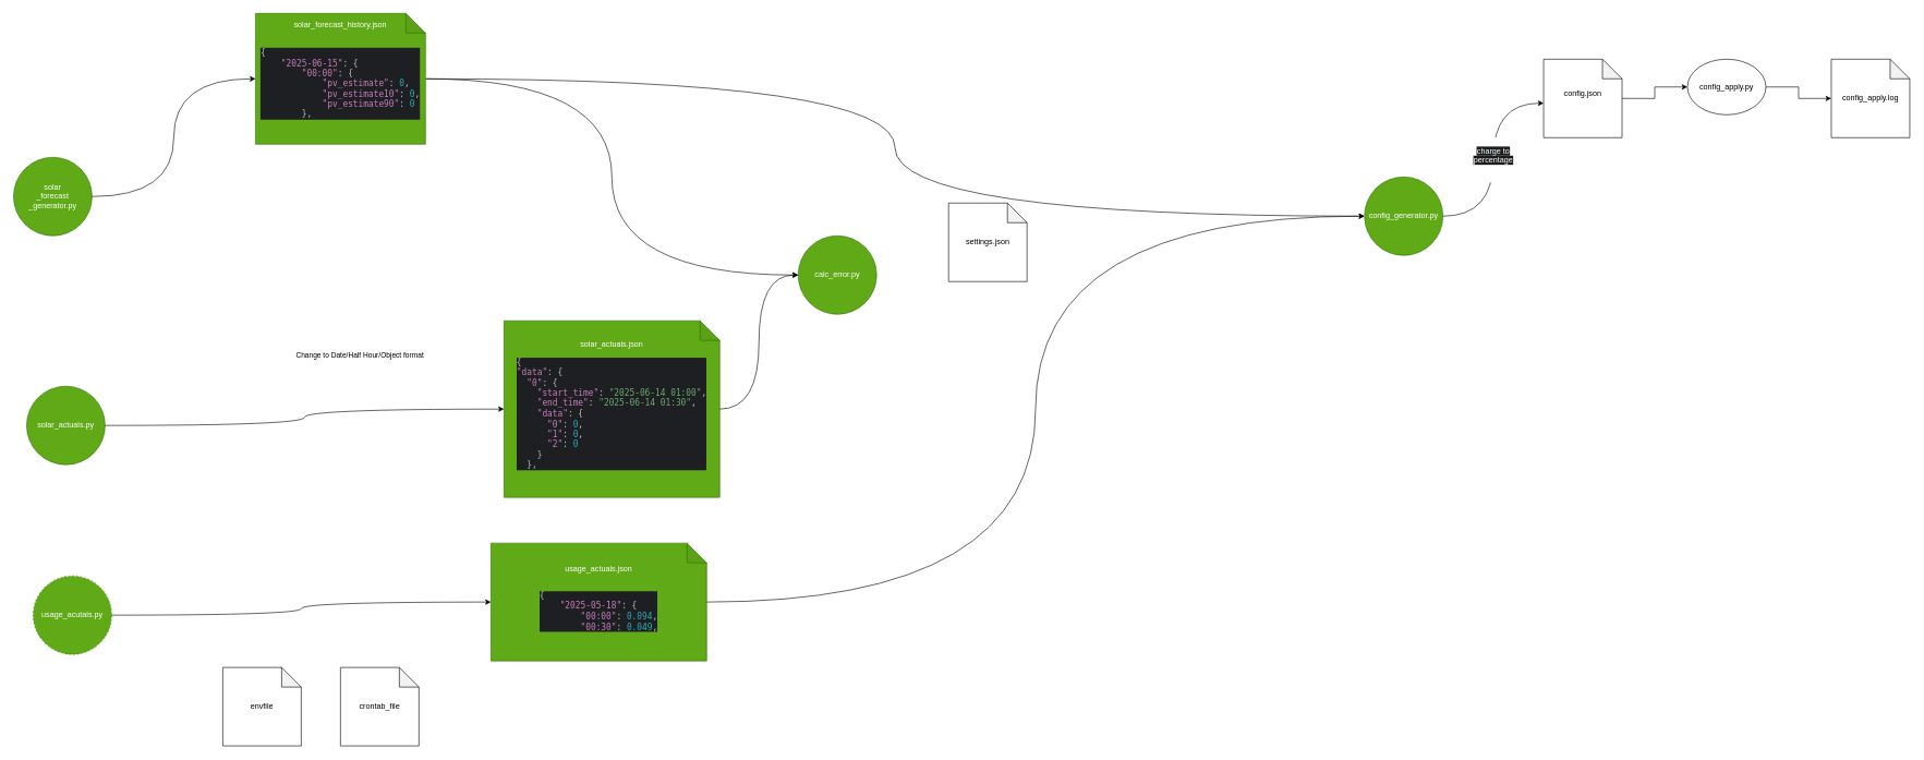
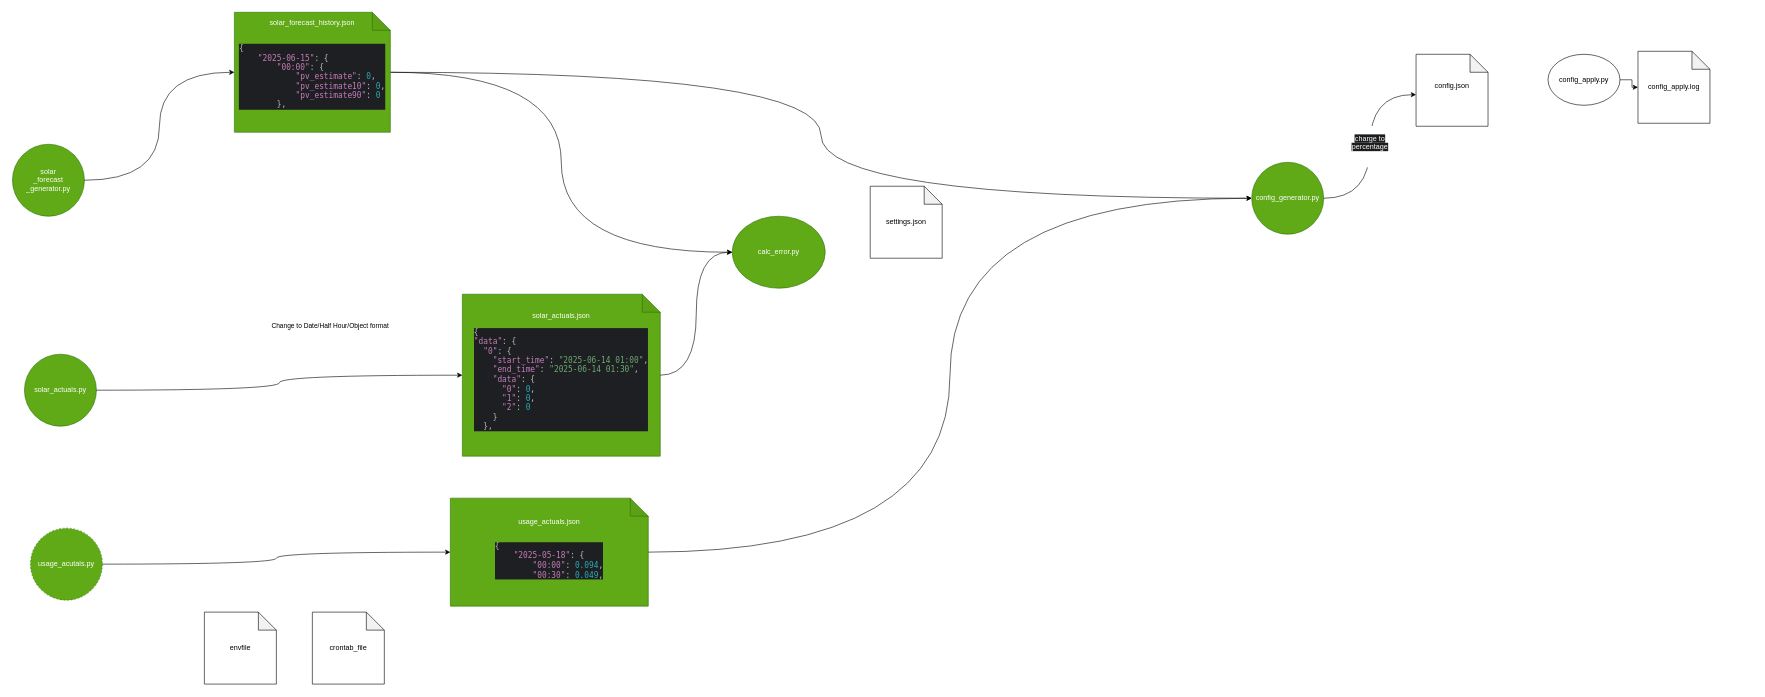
  <mxCell id="0" />
  <mxCell id="1" parent="0" />
- <mxCell id="2" style="edgeStyle=orthogonalEdgeStyle;rounded=0;orthogonalLoop=1;jettySize=auto;html=1;entryX=0;entryY=0.5;entryDx=0;entryDy=0;" parent="1" source="3" target="7" edge="1"><mxGeometry relative="1" as="geometry" /></mxCell>
  <mxCell id="3" value="config.json&lt;br&gt;&lt;div style=&quot;text-align: left;&quot;&gt;&lt;br&gt;&lt;/div&gt;" style="shape=note;whiteSpace=wrap;html=1;backgroundOutline=1;darkOpacity=0.05;" parent="1" vertex="1"><mxGeometry x="2360" y="90" width="120" height="120" as="geometry" /></mxCell>
- <mxCell id="4" value="config_apply.log" style="shape=note;whiteSpace=wrap;html=1;backgroundOutline=1;darkOpacity=0.05;" parent="1" vertex="1"><mxGeometry x="2800" y="90" width="120" height="120" as="geometry" /></mxCell>
+ <mxCell id="4" value="config_apply.log" style="shape=note;whiteSpace=wrap;html=1;backgroundOutline=1;darkOpacity=0.05;" parent="1" vertex="1"><mxGeometry x="2730" y="85" width="120" height="120" as="geometry" /></mxCell>
  <mxCell id="5" value="crontab_file" style="shape=note;whiteSpace=wrap;html=1;backgroundOutline=1;darkOpacity=0.05;" parent="1" vertex="1"><mxGeometry x="520" y="1020" width="120" height="120" as="geometry" /></mxCell>
  <mxCell id="6" value="envfile" style="shape=note;whiteSpace=wrap;html=1;backgroundOutline=1;darkOpacity=0.05;" parent="1" vertex="1"><mxGeometry x="340" y="1020" width="120" height="120" as="geometry" /></mxCell>
  <mxCell id="7" value="config_apply.py" style="ellipse;whiteSpace=wrap;html=1;aspect=fixed;" parent="1" vertex="1"><mxGeometry x="2580" y="90" width="120" height="85" as="geometry" /></mxCell>
  <mxCell id="8" style="edgeStyle=orthogonalEdgeStyle;rounded=0;orthogonalLoop=1;jettySize=auto;html=1;entryX=0;entryY=0.5;entryDx=0;entryDy=0;entryPerimeter=0;" parent="1" source="7" target="4" edge="1"><mxGeometry relative="1" as="geometry" /></mxCell>
  <mxCell id="9" value="settings.json" style="shape=note;whiteSpace=wrap;html=1;backgroundOutline=1;darkOpacity=0.05;" parent="1" vertex="1"><mxGeometry x="1450" y="310" width="120" height="120" as="geometry" /></mxCell>
  <mxCell id="10" value="solar_actuals.json&lt;br&gt;&lt;div style=&quot;background-color:#1e1f22;color:#bcbec4&quot;&gt;&lt;pre style=&quot;font-family:'JetBrains Mono',monospace;font-size:9.8pt;&quot;&gt;&lt;div style=&quot;text-align: left;&quot;&gt;&lt;span style=&quot;font-size: 9.8pt; white-space: normal;&quot;&gt;{&lt;/span&gt;&lt;/div&gt;&lt;div style=&quot;text-align: left;&quot;&gt;&lt;span style=&quot;font-size: 9.8pt; white-space: normal;&quot;&gt;  &lt;/span&gt;&lt;span style=&quot;font-size: 9.8pt; white-space: normal; color: rgb(199, 125, 187);&quot;&gt;&quot;data&quot;&lt;/span&gt;&lt;span style=&quot;font-size: 9.8pt; white-space: normal;&quot;&gt;: {&lt;/span&gt;&lt;/div&gt;&lt;div style=&quot;text-align: left;&quot;&gt;&lt;span style=&quot;font-size: 9.8pt; white-space: normal; color: rgb(199, 125, 187);&quot;&gt;&amp;nbsp; &quot;0&quot;&lt;/span&gt;&lt;span style=&quot;font-size: 9.8pt; white-space: normal;&quot;&gt;: {&lt;/span&gt;&lt;/div&gt;&lt;div style=&quot;text-align: left;&quot;&gt;&lt;span style=&quot;font-size: 9.8pt; white-space: normal;&quot;&gt;&lt;/span&gt;&lt;span style=&quot;font-size: 9.8pt; white-space: normal; color: rgb(199, 125, 187);&quot;&gt;&amp;nbsp; &amp;nbsp; &quot;start_time&quot;&lt;/span&gt;&lt;span style=&quot;font-size: 9.8pt; white-space: normal;&quot;&gt;: &lt;/span&gt;&lt;span style=&quot;font-size: 9.8pt; white-space: normal; color: rgb(106, 171, 115);&quot;&gt;&quot;2025-06-14 01:00&quot;&lt;/span&gt;&lt;span style=&quot;font-size: 9.8pt; white-space: normal;&quot;&gt;,&lt;/span&gt;&lt;/div&gt;&lt;div style=&quot;text-align: left;&quot;&gt;&lt;span style=&quot;font-size: 9.8pt; white-space: normal;&quot;&gt;&lt;/span&gt;&lt;span style=&quot;font-size: 9.8pt; white-space: normal; color: rgb(199, 125, 187);&quot;&gt;&amp;nbsp; &amp;nbsp; &quot;end_time&quot;&lt;/span&gt;&lt;span style=&quot;font-size: 9.8pt; white-space: normal;&quot;&gt;: &lt;/span&gt;&lt;span style=&quot;font-size: 9.8pt; white-space: normal; color: rgb(106, 171, 115);&quot;&gt;&quot;2025-06-14 01:30&quot;&lt;/span&gt;&lt;span style=&quot;font-size: 9.8pt; white-space: normal;&quot;&gt;,&lt;/span&gt;&lt;/div&gt;&lt;div style=&quot;text-align: left;&quot;&gt;&lt;span style=&quot;font-size: 9.8pt; white-space: normal;&quot;&gt;&lt;/span&gt;&lt;span style=&quot;font-size: 9.8pt; white-space: normal; color: rgb(199, 125, 187);&quot;&gt;&amp;nbsp; &amp;nbsp; &quot;data&quot;&lt;/span&gt;&lt;span style=&quot;font-size: 9.8pt; white-space: normal;&quot;&gt;: {&lt;/span&gt;&lt;/div&gt;&lt;div style=&quot;text-align: left;&quot;&gt;&lt;span style=&quot;font-size: 9.8pt; white-space: normal;&quot;&gt;&lt;/span&gt;&lt;span style=&quot;font-size: 9.8pt; white-space: normal; color: rgb(199, 125, 187);&quot;&gt;&amp;nbsp; &amp;nbsp; &amp;nbsp; &quot;0&quot;&lt;/span&gt;&lt;span style=&quot;font-size: 9.8pt; white-space: normal;&quot;&gt;: &lt;/span&gt;&lt;span style=&quot;font-size: 9.8pt; white-space: normal; color: rgb(42, 172, 184);&quot;&gt;0&lt;/span&gt;&lt;span style=&quot;font-size: 9.8pt; white-space: normal;&quot;&gt;,&lt;/span&gt;&lt;/div&gt;&lt;div style=&quot;text-align: left;&quot;&gt;&lt;span style=&quot;font-size: 9.8pt; white-space: normal;&quot;&gt;&lt;/span&gt;&lt;span style=&quot;font-size: 9.8pt; white-space: normal; color: rgb(199, 125, 187);&quot;&gt;&amp;nbsp; &amp;nbsp; &amp;nbsp; &quot;1&quot;&lt;/span&gt;&lt;span style=&quot;font-size: 9.8pt; white-space: normal;&quot;&gt;: &lt;/span&gt;&lt;span style=&quot;font-size: 9.8pt; white-space: normal; color: rgb(42, 172, 184);&quot;&gt;0&lt;/span&gt;&lt;span style=&quot;font-size: 9.8pt; white-space: normal;&quot;&gt;,&lt;/span&gt;&lt;/div&gt;&lt;div style=&quot;text-align: left;&quot;&gt;&lt;span style=&quot;font-size: 9.8pt; white-space: normal;&quot;&gt;&lt;/span&gt;&lt;span style=&quot;font-size: 9.8pt; white-space: normal; color: rgb(199, 125, 187);&quot;&gt;&amp;nbsp; &amp;nbsp; &amp;nbsp; &quot;2&quot;&lt;/span&gt;&lt;span style=&quot;font-size: 9.8pt; white-space: normal;&quot;&gt;: &lt;/span&gt;&lt;span style=&quot;font-size: 9.8pt; white-space: normal; color: rgb(42, 172, 184);&quot;&gt;0&lt;/span&gt;&lt;/div&gt;&lt;span style=&quot;color:#2aacb8;&quot;&gt;&lt;div style=&quot;text-align: left;&quot;&gt;&lt;span style=&quot;font-size: 9.8pt; white-space: normal; color: rgb(42, 172, 184);&quot;&gt;&lt;/span&gt;&lt;span style=&quot;font-size: 9.8pt; color: rgb(188, 190, 196); white-space: normal;&quot;&gt;&amp;nbsp; &amp;nbsp; }&lt;/span&gt;&lt;/div&gt;&lt;/span&gt;&lt;div style=&quot;text-align: left;&quot;&gt;&lt;span style=&quot;font-size: 9.8pt; white-space: normal;&quot;&gt;&amp;nbsp; },&lt;/span&gt;&lt;/div&gt;&lt;/pre&gt;&lt;/div&gt;" style="shape=note;whiteSpace=wrap;html=1;backgroundOutline=1;darkOpacity=0.05;fillColor=#60a917;fontColor=#ffffff;strokeColor=#2D7600;" parent="1" vertex="1"><mxGeometry x="770" y="490" width="330" height="270" as="geometry" /></mxCell>
  <mxCell id="11" style="edgeStyle=orthogonalEdgeStyle;rounded=0;orthogonalLoop=1;jettySize=auto;html=1;curved=1;entryX=0;entryY=0.5;entryDx=0;entryDy=0;" parent="1" source="13" target="14" edge="1"><mxGeometry relative="1" as="geometry"><mxPoint x="1320" y="420" as="targetPoint" /></mxGeometry></mxCell>
  <mxCell id="12" style="edgeStyle=orthogonalEdgeStyle;rounded=0;orthogonalLoop=1;jettySize=auto;html=1;entryX=0;entryY=0.5;entryDx=0;entryDy=0;curved=1;" edge="1" parent="1" source="13" target="16"><mxGeometry relative="1" as="geometry" /></mxCell>
  <mxCell id="13" value="solar_forecast_history.json&lt;br&gt;&lt;br&gt;&lt;div style=&quot;background-color:#1e1f22;color:#bcbec4&quot;&gt;&lt;pre style=&quot;font-family:'JetBrains Mono',monospace;font-size:9.8pt;&quot;&gt;&lt;div style=&quot;text-align: left;&quot;&gt;&lt;div&gt;&lt;pre style=&quot;font-family:'JetBrains Mono',monospace;font-size:9.8pt;&quot;&gt;{&lt;br&gt;    &lt;span style=&quot;color:#c77dbb;&quot;&gt;&quot;2025-06-15&quot;&lt;/span&gt;: {&lt;br&gt;        &lt;span style=&quot;color:#c77dbb;&quot;&gt;&quot;00:00&quot;&lt;/span&gt;: {&lt;br&gt;            &lt;span style=&quot;color:#c77dbb;&quot;&gt;&quot;pv_estimate&quot;&lt;/span&gt;: &lt;span style=&quot;color:#2aacb8;&quot;&gt;0&lt;/span&gt;,&lt;br&gt;            &lt;span style=&quot;color:#c77dbb;&quot;&gt;&quot;pv_estimate10&quot;&lt;/span&gt;: &lt;span style=&quot;color:#2aacb8;&quot;&gt;0&lt;/span&gt;,&lt;br&gt;            &lt;span style=&quot;color:#c77dbb;&quot;&gt;&quot;pv_estimate90&quot;&lt;/span&gt;: &lt;span style=&quot;color:#2aacb8;&quot;&gt;0&lt;br&gt;&lt;/span&gt;&lt;span style=&quot;color:#2aacb8;&quot;&gt;        &lt;/span&gt;},&lt;/pre&gt;&lt;/div&gt;&lt;/div&gt;&lt;/pre&gt;&lt;/div&gt;&lt;div style=&quot;text-align: left;&quot;&gt;&lt;span style=&quot;color: rgba(0, 0, 0, 0); font-family: monospace; font-size: 0px; text-wrap-mode: nowrap;&quot;&gt;%3CmxGraphModel%3E%3Croot%3E%3CmxCell%20id%3D%220%22%2F%3E%3CmxCell%20id%3D%221%22%20parent%3D%220%22%2F%3E%3CmxCell%20id%3D%222%22%20value%3D%22crontab_file%22%20style%3D%22shape%3Dnote%3BwhiteSpace%3Dwrap%3Bhtml%3D1%3BbackgroundOutline%3D1%3BdarkOpacity%3D0.05%3B%22%20vertex%3D%221%22%20parent%3D%221%22%3E%3CmxGeometry%20x%3D%22270%22%20y%3D%221000%22%20width%3D%22120%22%20height%3D%22120%22%20as%3D%22geometry%22%2F%3E%3C%2FmxCell%3E%3C%2Froot%3E%3C%2FmxGraphModel%3E&lt;/span&gt;&lt;/div&gt;" style="shape=note;whiteSpace=wrap;html=1;backgroundOutline=1;darkOpacity=0.05;fillColor=#60a917;fontColor=#ffffff;strokeColor=#2D7600;" parent="1" vertex="1"><mxGeometry x="390" y="20" width="260" height="200" as="geometry" /></mxCell>
- <mxCell id="14" value="calc_error.py" style="ellipse;whiteSpace=wrap;html=1;aspect=fixed;fillColor=#60a917;fontColor=#ffffff;strokeColor=#2D7600;" parent="1" vertex="1"><mxGeometry x="1220" y="360" width="120" height="120" as="geometry" /></mxCell>
+ <mxCell id="14" value="calc_error.py" style="ellipse;whiteSpace=wrap;html=1;aspect=fixed;fillColor=#60a917;fontColor=#ffffff;strokeColor=#2D7600;" parent="1" vertex="1"><mxGeometry x="1220" y="360" width="155" height="120" as="geometry" /></mxCell>
  <mxCell id="15" style="edgeStyle=orthogonalEdgeStyle;rounded=0;orthogonalLoop=1;jettySize=auto;html=1;entryX=0;entryY=0.5;entryDx=0;entryDy=0;curved=1;" parent="1" source="10" target="14" edge="1"><mxGeometry relative="1" as="geometry" /></mxCell>
  <mxCell id="16" value="config_generator.py" style="ellipse;whiteSpace=wrap;html=1;aspect=fixed;fillColor=#60a917;fontColor=#ffffff;strokeColor=#2D7600;" parent="1" vertex="1"><mxGeometry x="2086" y="270" width="120" height="120" as="geometry" /></mxCell>
  <mxCell id="17" value="usage_actuals.json&lt;br&gt;&lt;br&gt;&lt;div style=&quot;background-color:#1e1f22;color:#bcbec4&quot;&gt;&lt;pre style=&quot;font-family:'JetBrains Mono',monospace;font-size:9.8pt;&quot;&gt;&lt;div style=&quot;text-align: left;&quot;&gt;&lt;pre style=&quot;font-family:'JetBrains Mono',monospace;font-size:9.8pt;&quot;&gt;&lt;div&gt;&lt;pre style=&quot;font-family:'JetBrains Mono',monospace;font-size:9.8pt;&quot;&gt;{&lt;br&gt;    &lt;span style=&quot;color:#c77dbb;&quot;&gt;&quot;2025-05-18&quot;&lt;/span&gt;: {&lt;br&gt;        &lt;span style=&quot;color:#c77dbb;&quot;&gt;&quot;00:00&quot;&lt;/span&gt;: &lt;span style=&quot;color:#2aacb8;&quot;&gt;0.094&lt;/span&gt;,&lt;br&gt;        &lt;span style=&quot;color:#c77dbb;&quot;&gt;&quot;00:30&quot;&lt;/span&gt;: &lt;span style=&quot;color:#2aacb8;&quot;&gt;0.049&lt;/span&gt;,&lt;/pre&gt;&lt;/div&gt;&lt;/pre&gt;&lt;/div&gt;&lt;/pre&gt;&lt;/div&gt;" style="shape=note;whiteSpace=wrap;html=1;backgroundOutline=1;darkOpacity=0.05;fillColor=#60a917;fontColor=#ffffff;strokeColor=#2D7600;" parent="1" vertex="1"><mxGeometry x="750" y="830" width="330" height="180" as="geometry" /></mxCell>
  <mxCell id="18" style="edgeStyle=orthogonalEdgeStyle;shape=connector;curved=1;rounded=0;orthogonalLoop=1;jettySize=auto;html=1;entryX=0;entryY=0.5;entryDx=0;entryDy=0;strokeColor=default;align=center;verticalAlign=middle;fontFamily=Helvetica;fontSize=11;fontColor=default;labelBackgroundColor=default;endArrow=classic;" parent="1" source="17" target="16" edge="1"><mxGeometry relative="1" as="geometry" /></mxCell>
  <mxCell id="19" value="&#10;&lt;span style=&quot;color: rgb(255, 255, 255); font-family: Helvetica; font-size: 12px; font-style: normal; font-variant-ligatures: normal; font-variant-caps: normal; font-weight: 400; letter-spacing: normal; orphans: 2; text-align: left; text-indent: 0px; text-transform: none; widows: 2; word-spacing: 0px; -webkit-text-stroke-width: 0px; white-space: normal; background-color: rgb(27, 29, 30); text-decoration-thickness: initial; text-decoration-style: initial; text-decoration-color: initial; display: inline !important; float: none;&quot;&gt;charge to percentage&lt;/span&gt;&#10;&#10;" style="edgeStyle=orthogonalEdgeStyle;shape=connector;curved=1;rounded=0;orthogonalLoop=1;jettySize=auto;html=1;entryX=0;entryY=0.561;entryDx=0;entryDy=0;entryPerimeter=0;strokeColor=default;align=center;verticalAlign=middle;fontFamily=Helvetica;fontSize=11;fontColor=default;labelBackgroundColor=default;endArrow=classic;" parent="1" source="16" target="3" edge="1"><mxGeometry relative="1" as="geometry" /></mxCell>
  <mxCell id="20" value="solar_actuals.py" style="ellipse;whiteSpace=wrap;html=1;aspect=fixed;fillColor=#60a917;fontColor=#ffffff;strokeColor=#2D7600;" parent="1" vertex="1"><mxGeometry x="40" y="590" width="120" height="120" as="geometry" /></mxCell>
  <mxCell id="21" style="edgeStyle=orthogonalEdgeStyle;shape=connector;curved=1;rounded=0;orthogonalLoop=1;jettySize=auto;html=1;entryX=0;entryY=0.5;entryDx=0;entryDy=0;entryPerimeter=0;strokeColor=default;align=center;verticalAlign=middle;fontFamily=Helvetica;fontSize=11;fontColor=default;labelBackgroundColor=default;endArrow=classic;" parent="1" source="20" target="10" edge="1"><mxGeometry relative="1" as="geometry" /></mxCell>
  <mxCell id="22" value="solar&lt;br&gt;_forecast&lt;br&gt;_generator.py" style="ellipse;whiteSpace=wrap;html=1;aspect=fixed;fillColor=#60a917;fontColor=#ffffff;strokeColor=#2D7600;" parent="1" vertex="1"><mxGeometry x="20" y="240" width="120" height="120" as="geometry" /></mxCell>
  <mxCell id="23" style="edgeStyle=orthogonalEdgeStyle;shape=connector;curved=1;rounded=0;orthogonalLoop=1;jettySize=auto;html=1;entryX=0;entryY=0.5;entryDx=0;entryDy=0;entryPerimeter=0;strokeColor=default;align=center;verticalAlign=middle;fontFamily=Helvetica;fontSize=11;fontColor=default;labelBackgroundColor=default;endArrow=classic;" parent="1" source="22" target="13" edge="1"><mxGeometry relative="1" as="geometry" /></mxCell>
  <mxCell id="24" value="usage_acutals.py" style="ellipse;whiteSpace=wrap;html=1;aspect=fixed;fillColor=#60a917;fontColor=#ffffff;strokeColor=#2D7600;dashed=1;" parent="1" vertex="1"><mxGeometry x="50" y="880" width="120" height="120" as="geometry" /></mxCell>
  <mxCell id="25" style="edgeStyle=orthogonalEdgeStyle;shape=connector;curved=1;rounded=0;orthogonalLoop=1;jettySize=auto;html=1;entryX=0;entryY=0.5;entryDx=0;entryDy=0;entryPerimeter=0;strokeColor=default;align=center;verticalAlign=middle;fontFamily=Helvetica;fontSize=11;fontColor=default;labelBackgroundColor=default;endArrow=classic;" parent="1" source="24" target="17" edge="1"><mxGeometry relative="1" as="geometry" /></mxCell>
  <mxCell id="26" value="Change to Date/Half Hour/Object format" style="text;html=1;align=center;verticalAlign=middle;whiteSpace=wrap;rounded=0;fontFamily=Helvetica;fontSize=11;fontColor=default;labelBackgroundColor=default;" parent="1" vertex="1"><mxGeometry x="430" y="527" width="240" height="30" as="geometry" /></mxCell>
